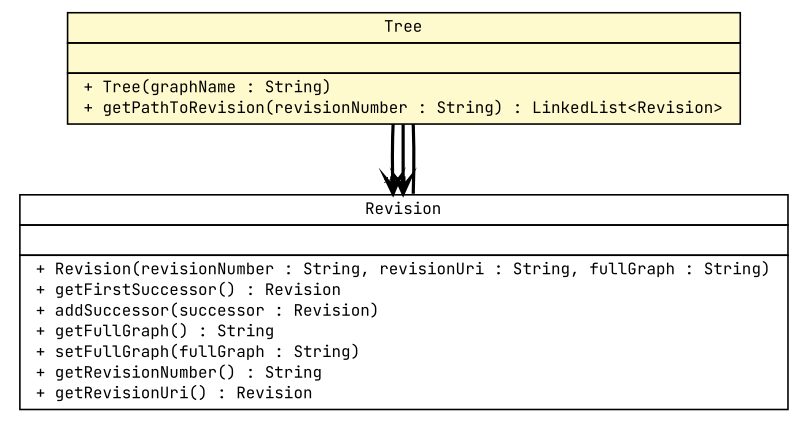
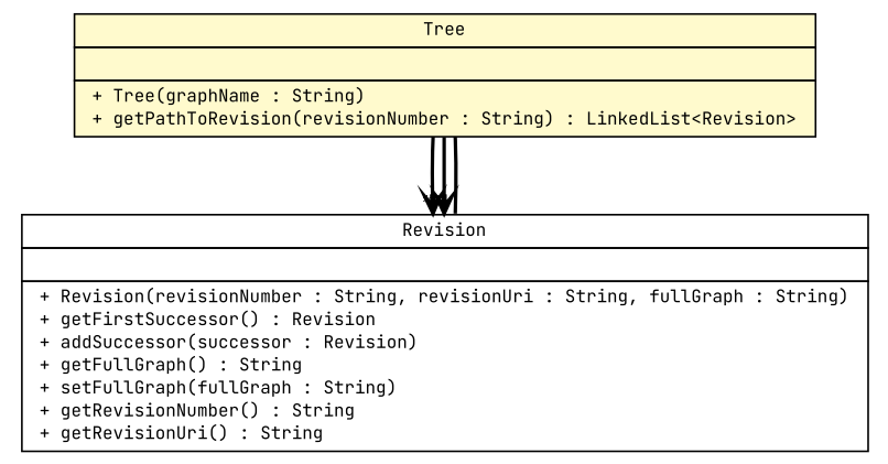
  digraph {
    nodesep=0.25
    ranksep=0.5
    fontname="JetBrains Mono"
    node [fontcolor=black fontname="JetBrains Mono" fontsize=10.0 shape=plaintext]
    edge [arrowhead=open color=black fontcolor=black fontname="JetBrains Mono" fontsize=10.0 headlabel="*" headport=p labelfontname=Helvetica labelfontsize=10 tailport=p style=bold]
-   n1 [label=<<table title="de.tud.plt.r43ples.revisionTree.Revision" border="0" cellborder="1" cellspacing="0" cellpadding="2" port="p" href="./Revision.html"> 		<tr><td><table border="0" cellspacing="0" cellpadding="1"> <tr><td align="center" balign="center"> Revision </td></tr> 		</table></td></tr> 		<tr><td><table border="0" cellspacing="0" cellpadding="1"> <tr><td align="left" balign="left">  </td></tr> 		</table></td></tr> 		<tr><td><table border="0" cellspacing="0" cellpadding="1"> <tr><td align="left" balign="left"> + Revision(revisionNumber : String, revisionUri : String, fullGraph : String) </td></tr> <tr><td align="left" balign="left"> + getFirstSuccessor() : Revision </td></tr> <tr><td align="left" balign="left"> + addSuccessor(successor : Revision) </td></tr> <tr><td align="left" balign="left"> + getFullGraph() : String </td></tr> <tr><td align="left" balign="left"> + setFullGraph(fullGraph : String) </td></tr> <tr><td align="left" balign="left"> + getRevisionNumber() : String </td></tr> <tr><td align="left" balign="left"> + getRevisionUri() : Revision </td></tr> 		</table></td></tr> 		</table>>]
+   n1 [label=<<table title="de.tud.plt.r43ples.revisionTree.Revision" border="0" cellborder="1" cellspacing="0" cellpadding="2" port="p" href="./Revision.html"> 		<tr><td><table border="0" cellspacing="0" cellpadding="1"> <tr><td align="center" balign="center"> Revision </td></tr> 		</table></td></tr> 		<tr><td><table border="0" cellspacing="0" cellpadding="1"> <tr><td align="left" balign="left">  </td></tr> 		</table></td></tr> 		<tr><td><table border="0" cellspacing="0" cellpadding="1"> <tr><td align="left" balign="left"> + Revision(revisionNumber : String, revisionUri : String, fullGraph : String) </td></tr> <tr><td align="left" balign="left"> + getFirstSuccessor() : Revision </td></tr> <tr><td align="left" balign="left"> + addSuccessor(successor : Revision) </td></tr> <tr><td align="left" balign="left"> + getFullGraph() : String </td></tr> <tr><td align="left" balign="left"> + setFullGraph(fullGraph : String) </td></tr> <tr><td align="left" balign="left"> + getRevisionNumber() : String </td></tr> <tr><td align="left" balign="left"> + getRevisionUri() : String </td></tr> 		</table></td></tr> 		</table>>]
    n2 [label=<<table title="de.tud.plt.r43ples.revisionTree.Tree" border="0" cellborder="1" cellspacing="0" cellpadding="2" port="p" bgcolor="lemonChiffon" href="./Tree.html"> 		<tr><td><table border="0" cellspacing="0" cellpadding="1"> <tr><td align="center" balign="center"> Tree </td></tr> 		</table></td></tr> 		<tr><td><table border="0" cellspacing="0" cellpadding="1"> <tr><td align="left" balign="left">  </td></tr> 		</table></td></tr> 		<tr><td><table border="0" cellspacing="0" cellpadding="1"> <tr><td align="left" balign="left"> + Tree(graphName : String) </td></tr> <tr><td align="left" balign="left"> + getPathToRevision(revisionNumber : String) : LinkedList&lt;Revision&gt; </td></tr> 		</table></td></tr> 		</table>>]
    n1 -> n1
    n2 -> n1
  }
